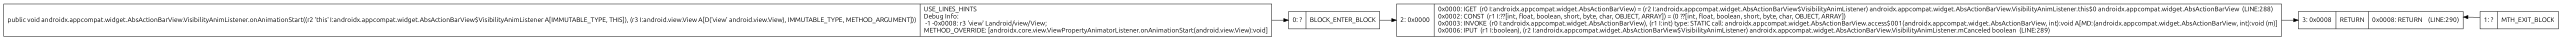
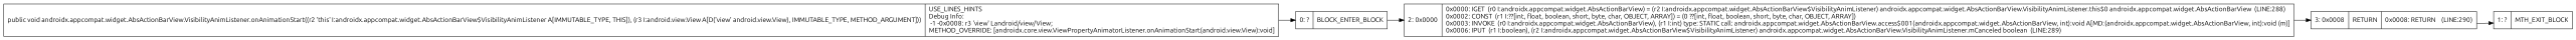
  digraph {
    fontname=Ubuntu
    rankdir=LR
    node [fontname=Ubuntu shape=record]
    edge [fontname=Ubuntu]
    n1 [label="{0\:\ ?|BLOCK_ENTER_BLOCK\l}"]
    n2 [label="{2\:\ 0x0000|0x0000: IGET  (r0 I:androidx.appcompat.widget.AbsActionBarView) = (r2 I:androidx.appcompat.widget.AbsActionBarView$VisibilityAnimListener) androidx.appcompat.widget.AbsActionBarView.VisibilityAnimListener.this$0 androidx.appcompat.widget.AbsActionBarView  (LINE:288)\l0x0002: CONST  (r1 I:??[int, float, boolean, short, byte, char, OBJECT, ARRAY]) = (0 ??[int, float, boolean, short, byte, char, OBJECT, ARRAY]) \l0x0003: INVOKE  (r0 I:androidx.appcompat.widget.AbsActionBarView), (r1 I:int) type: STATIC call: androidx.appcompat.widget.AbsActionBarView.access$001(androidx.appcompat.widget.AbsActionBarView, int):void A[MD:(androidx.appcompat.widget.AbsActionBarView, int):void (m)]\l0x0006: IPUT  (r1 I:boolean), (r2 I:androidx.appcompat.widget.AbsActionBarView$VisibilityAnimListener) androidx.appcompat.widget.AbsActionBarView.VisibilityAnimListener.mCanceled boolean  (LINE:289)\l}"]
    n3 [label="{3\:\ 0x0008|RETURN\l|0x0008: RETURN    (LINE:290)\l}"]
    n4 [label="{1\:\ ?|MTH_EXIT_BLOCK\l}"]
    n5 [label="{public void androidx.appcompat.widget.AbsActionBarView.VisibilityAnimListener.onAnimationStart((r2 'this' I:androidx.appcompat.widget.AbsActionBarView$VisibilityAnimListener A[IMMUTABLE_TYPE, THIS]), (r3 I:android.view.View A[D('view' android.view.View), IMMUTABLE_TYPE, METHOD_ARGUMENT]))  | USE_LINES_HINTS\lDebug Info:\l  \-1 \-0x0008: r3 'view' Landroid\/view\/View;\lMETHOD_OVERRIDE: [androidx.core.view.ViewPropertyAnimatorListener.onAnimationStart(android.view.View):void]\l}"]
    n1 -> n2
    n2 -> n3
-   n4 -> n3
+   n3 -> n4
    n5 -> n1
  }
